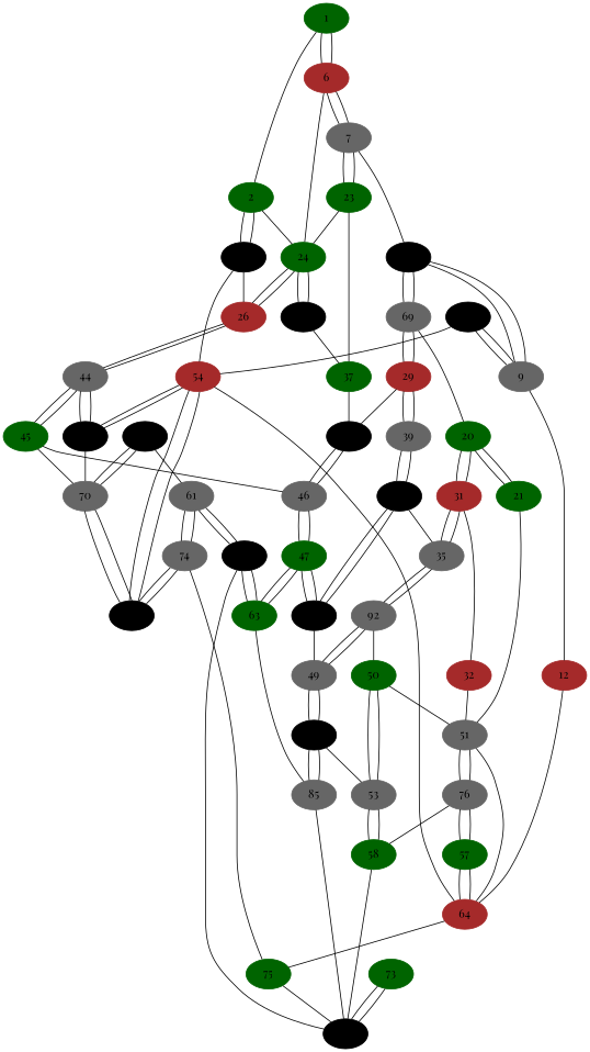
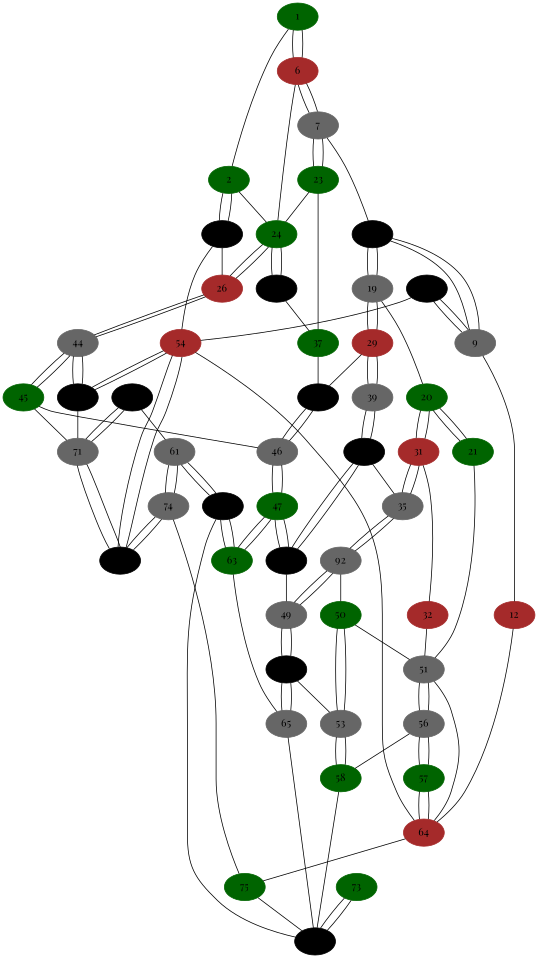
  graph {
    fontname="Playfair Display"
    node [color=gray40 fontname="Playfair Display" style=filled]
    edge [fontname="Playfair Display"]
    1 [color=darkgreen]
    2 [color=darkgreen]
    6 [color=brown]
    3 [color=black]
    24 [color=darkgreen super="+10+11+22"]
    7
    26 [color=brown]
    54 [color=brown super="+4"]
    25 [color=black]
    44
    64 [color=brown super="+13+14"]
    55 [color=black]
    78 [color=black]
    5 [color=black]
    9
    12 [color=brown]
    8 [color=black]
    23 [color=darkgreen]
-   19 [label=69]
+   19
    37 [color=darkgreen super="+27"]
    20 [color=darkgreen]
    29 [color=brown]
    75 [color=darkgreen super="+70"]
    21 [color=darkgreen super="+18"]
    31 [color=brown]
    n26 [label=39]
    41 [color=black super="+38+39"]
    51 [super="+16+36"]
    32 [color=brown]
    35
-   56 [label=76]
+   56
    45 [color=darkgreen]
    34 [color=black]
    46
    n35 [label=92]
    48 [color=black]
    49
    50 [color=darkgreen super="+43"]
    47 [color=darkgreen]
    52 [color=black]
    53
-   71 [super="+68+59" label=70]
+   71 [super="+68+59"]
    63 [color=darkgreen]
-   65 [label=85]
+   65
    58 [color=darkgreen]
    57 [color=darkgreen]
    77 [color=black super="+69+67+66+76"]
    60 [color=black]
    61
    62 [color=black]
    74
    73 [color=darkgreen]
    1 -- 2
    1 -- 6
    1 -- 6
    2 -- 3
    2 -- 3
    2 -- 24
    6 -- 24
    6 -- 7
    6 -- 7
    3 -- 26
    3 -- 54
    24 -- 26
    24 -- 26
    24 -- 25 [weight=2]
    24 -- 25
    7 -- 8
    7 -- 23
    7 -- 23
    26 -- 44
    26 -- 44
    54 -- 64 [weight=2]
    54 -- 55
    54 -- 55
    54 -- 78
    54 -- 78
    25 -- 37
    44 -- 55
    44 -- 55
    44 -- 45
    44 -- 45
    64 -- 75
    55 -- 71
    5 -- 54
    5 -- 9
    5 -- 9
    9 -- 12
    12 -- 64
    8 -- 9
    8 -- 9
    8 -- 19
    8 -- 19
    23 -- 24
    23 -- 37
    19 -- 20
    19 -- 29
    19 -- 29
    37 -- 41 [weight=2]
    20 -- 21
    20 -- 21
    20 -- 31
    20 -- 31
    29 -- n26
    29 -- n26
    29 -- 41
    75 -- 77 [weight=2]
    21 -- 51
    31 -- 32
    31 -- 35
    31 -- 35
    n26 -- 34
    n26 -- 34
    41 -- 46
    41 -- 46
    51 -- 64
    51 -- 56
    51 -- 56
    32 -- 51
    35 -- n35
    35 -- n35
    56 -- 58
    56 -- 57
    56 -- 57
    45 -- 46
    45 -- 71
    34 -- 35
    34 -- 48
    34 -- 48
    46 -- 47
    46 -- 47
    n35 -- 49
    n35 -- 49
    n35 -- 50
    48 -- 49
    49 -- 52
    49 -- 52
    50 -- 51 [weight=2]
    50 -- 53
    50 -- 53
    47 -- 48
    47 -- 48
    47 -- 63
    47 -- 63
    52 -- 53
    52 -- 65
    52 -- 65
    53 -- 58
    53 -- 58
    71 -- 78
    71 -- 78
    63 -- 65
    65 -- 77
    58 -- 77
    57 -- 64 [weight=2]
    57 -- 64
    60 -- 71 [weight=2]
    60 -- 71
    60 -- 61
    61 -- 62
    61 -- 62
    61 -- 74
    61 -- 74
    62 -- 63
    62 -- 63
    62 -- 77
    74 -- 78
    74 -- 78
    74 -- 75
    73 -- 77 [weight=3]
    73 -- 77
  }
